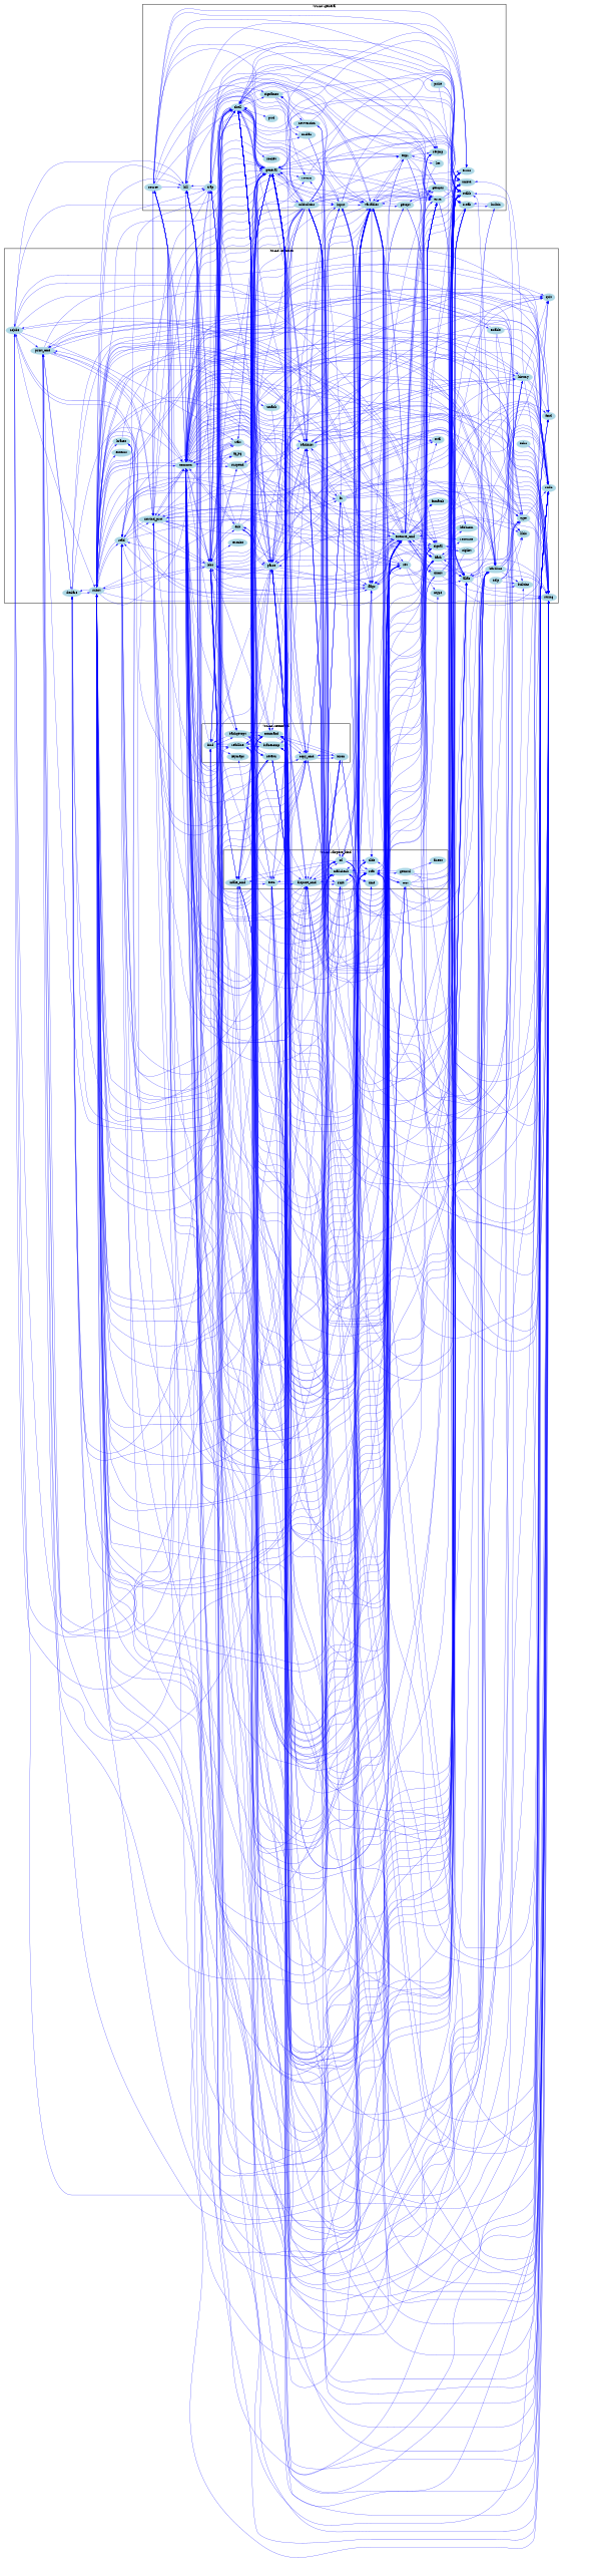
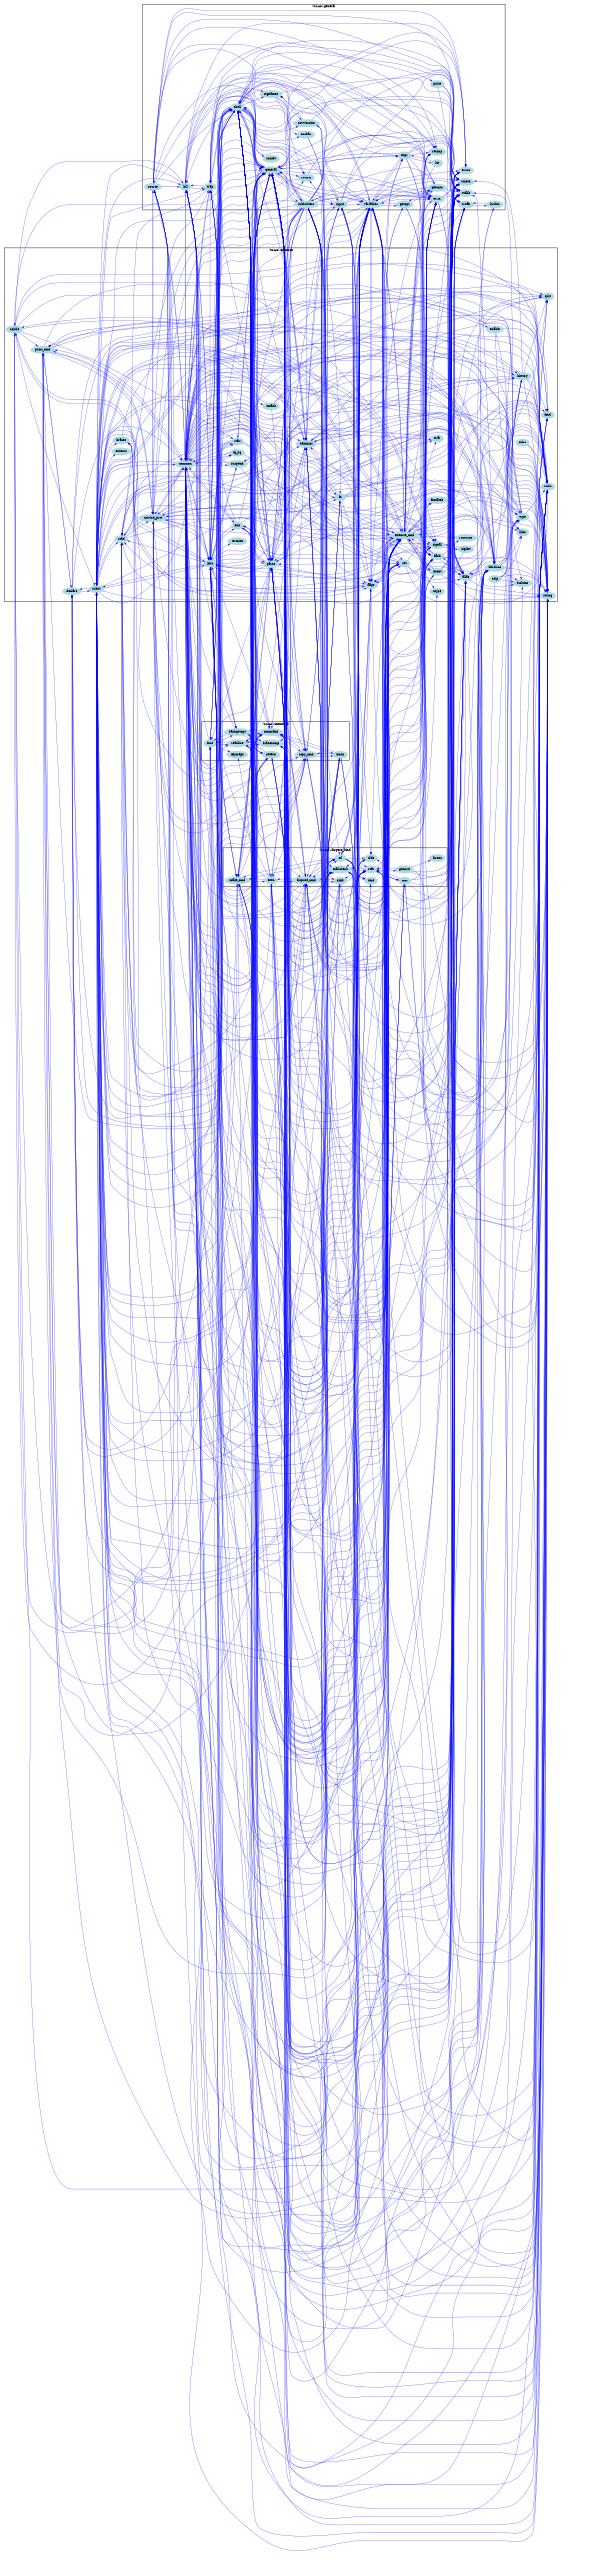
  digraph {
    rankdir=LR
    node [color=lightblue fontcolor=black shape=ellipse style=filled]
    edge [color=blue font=6]
    n1 [label=signames]
    n2 [label=newversion]
    n3 [label=endian]
    n4 [label=errno]
    n5 [label=source]
    n6 [label=kill]
    n7 [label=trap]
-   n8 [label=pwd]
    n9 [label=shell]
    n10 [label=socket]
    n11 [label=let]
    n12 [label=expr]
    n13 [label=setjmp]
    n14 [label=return]
    n15 [label=break]
    n16 [label=builtin]
    n17 [label=getopt]
    n18 [label=getopts]
    n19 [label=general]
    n20 [label=error]
    n21 [label=stdlib]
    n22 [label=input]
    n23 [label=variables]
    n24 [label=mkbuiltins]
    n25 [label=unistd]
    n26 [label=psize]
    n27 [label=make_cmd]
    n28 [label=exec]
    n29 [label=tilde]
    n30 [label=cd]
    n31 [label=dispose_cmd]
    n32 [label=shift]
    n33 [label=test]
    n34 [label=stat]
    n35 [label=dirent]
    n36 [label=getcwd]
    n37 [label=mailcheck]
    n38 [label=time]
    n39 [label=fcntl]
    n40 [label=nojobs]
    n41 [label=print_cmd]
    n42 [label=declare]
    n43 [label=read]
    n44 [label=jobs]
    n45 [label=wait]
    n46 [label=unwind_prot]
    n47 [label=termios]
    n48 [label=fg_bg]
    n49 [label=siglist]
    n50 [label=signal]
    n51 [label=braces]
    n52 [label=eval]
    n53 [label=externs]
    n54 [label=subst]
    n55 [label=fnmatch]
    n56 [label=exit]
    n57 [label=parse]
    n58 [label=flags]
    n59 [label=set]
    n60 [label=type]
    n61 [label=alias]
    n62 [label=bashline]
    n63 [label=execute_cmd]
    n64 [label=ctype]
    n65 [label=fc]
    n66 [label=quit]
    n67 [label=bashhist]
    n68 [label=history]
    n69 [label=string]
    n70 [label=umask]
    n71 [label=common]
    n72 [label=suspend]
    n73 [label=resource]
    n74 [label=ulimit]
-   n75 [label=hashcom]
    n76 [label=hash]
    n77 [label=echo]
    n78 [label=stdio]
    n79 [label=enable]
    n80 [label=builtins]
    n81 [label=help]
    n82 [label=libio]
    n83 [label=keymaps]
    n84 [label=bind]
    n85 [label=readline]
    n86 [label=bracecomp]
    n87 [label=bashgetopt]
    n88 [label=setattr]
    n89 [label=bison]
    n90 [label=command]
    n91 [label=copy_cmd]
    subgraph cluster_1 {
      color=black
      label="(SS-L0):general"
      style=bold
      n1
      n2
      n3
      n4
      n5
      n6
      n7
-     n8
      n9
      n10
      n11
      n12
      n13
      n14
      n15
      n16
      n17
      n18
      n19
      n20
      n21
      n22
      n23
      n24
      n25
      n26
    }
    subgraph cluster_2 {
      color=black
      label="(SS-L2):dispose_bind"
      style=bold
      n27
      n28
      n29
      n30
      n31
      n32
      n33
      n34
      n35
      n36
      n37
      n38
    }
    subgraph cluster_3 {
      color=black
      label="(SS-L2):common"
      style=bold
      n39
      n40
      n41
      n42
      n43
      n44
      n45
      n46
      n47
      n48
      n49
      n50
      n51
      n52
      n53
      n54
      n55
      n56
      n57
      n58
      n59
      n60
      n61
      n62
      n63
      n64
      n65
      n66
      n67
      n68
      n69
      n70
      n71
      n72
      n73
      n74
-     n75
      n76
      n77
      n78
      n79
      n80
      n81
      n82
    }
    subgraph cluster_4 {
      color=black
      label="(SS-L2):command"
      style=bold
      n83
      n84
      n85
      n86
      n87
      n88
      n89
      n90
      n91
    }
    n1 -> n2
    n1 -> n3
    n1 -> n21
    n1 -> n78
    n2 -> n1
    n2 -> n21
    n2 -> n69
    n2 -> n78
    n3 -> n1
    n3 -> n69
    n3 -> n78
    n5 -> n4
    n5 -> n6
    n5 -> n9
    n5 -> n13
    n5 -> n14
    n5 -> n19
    n5 -> n20
    n5 -> n21
    n5 -> n25
    n5 -> n34
    n5 -> n39
    n5 -> n46
    n5 -> n61
    n5 -> n63
    n5 -> n69
    n5 -> n71
    n6 -> n4
    n6 -> n7
    n6 -> n19
    n6 -> n21
    n6 -> n23
    n6 -> n44
    n6 -> n50
    n6 -> n54
    n6 -> n59
    n6 -> n61
    n6 -> n69
    n6 -> n71
    n6 -> n78
    n7 -> n1
    n7 -> n6
    n7 -> n9
    n7 -> n13
    n7 -> n19
    n7 -> n20
    n7 -> n21
    n7 -> n43
    n7 -> n50
    n7 -> n61
    n7 -> n66
    n7 -> n69
    n7 -> n71
    n7 -> n78
    n9 -> n1
    n9 -> n2
    n9 -> n3
    n9 -> n4
    n9 -> n6
    n9 -> n7
-   n9 -> n8
    n9 -> n10
    n9 -> n13
    n9 -> n14
    n9 -> n15
    n9 -> n19
    n9 -> n20
    n9 -> n21
    n9 -> n22
    n9 -> n23
    n9 -> n24
    n9 -> n25
    n9 -> n26
    n9 -> n27
    n9 -> n29
    n9 -> n31
    n9 -> n34
    n9 -> n37
    n9 -> n38
    n9 -> n39
    n9 -> n40
    n9 -> n43
    n9 -> n44
    n9 -> n46
    n9 -> n50
    n9 -> n54
    n9 -> n57
    n9 -> n58
    n9 -> n59
    n9 -> n61
    n9 -> n63
    n9 -> n65
    n9 -> n66
    n9 -> n67
    n9 -> n69
    n9 -> n71
    n9 -> n76
    n9 -> n78
    n9 -> n84
    n9 -> n90
    n9 -> n91
    n11 -> n12
    n11 -> n71
    n12 -> n9
    n12 -> n11
    n12 -> n13
    n12 -> n15
    n12 -> n19
    n12 -> n20
    n12 -> n21
    n12 -> n23
    n12 -> n54
    n12 -> n69
    n12 -> n78
    n14 -> n13
    n14 -> n71
    n15 -> n16
    n15 -> n63
    n15 -> n71
    n16 -> n15
    n16 -> n71
    n17 -> n18
    n17 -> n23
    n17 -> n54
    n17 -> n69
    n17 -> n78
    n18 -> n9
    n18 -> n15
    n18 -> n17
    n18 -> n19
    n18 -> n21
    n18 -> n23
    n18 -> n54
    n18 -> n71
    n19 -> n4
    n19 -> n6
    n19 -> n7
    n19 -> n9
    n19 -> n12
    n19 -> n14
    n19 -> n20
    n19 -> n21
    n19 -> n22
    n19 -> n23
    n19 -> n24
    n19 -> n25
    n19 -> n27
    n19 -> n28
    n19 -> n29
    n19 -> n30
    n19 -> n32
    n19 -> n33
    n19 -> n37
    n19 -> n39
    n19 -> n40
    n19 -> n41
    n19 -> n42
    n19 -> n43
    n19 -> n44
    n19 -> n45
    n19 -> n50
    n19 -> n51
    n19 -> n54
    n19 -> n57
    n19 -> n59
    n19 -> n60
    n19 -> n61
    n19 -> n62
    n19 -> n63
    n19 -> n64
    n19 -> n65
    n19 -> n67
    n19 -> n69
    n19 -> n71
    n19 -> n72
    n19 -> n74
    n19 -> n76
    n19 -> n78
    n19 -> n84
    n19 -> n86
    n19 -> n88
    n19 -> n89
    n19 -> n91
    n20 -> n4
    n20 -> n9
    n20 -> n19
    n20 -> n21
    n20 -> n23
    n20 -> n24
    n20 -> n25
    n20 -> n57
    n20 -> n58
    n20 -> n67
    n20 -> n69
    n20 -> n71
    n20 -> n78
    n22 -> n4
    n22 -> n9
    n22 -> n19
    n22 -> n20
    n22 -> n21
    n22 -> n23
    n22 -> n25
    n22 -> n34
    n22 -> n39
    n22 -> n57
    n22 -> n63
    n22 -> n69
    n22 -> n71
    n22 -> n78
    n23 -> n6
    n23 -> n9
    n23 -> n12
    n23 -> n17
    n23 -> n18
    n23 -> n19
    n23 -> n20
    n23 -> n21
    n23 -> n25
    n23 -> n29
    n23 -> n30
    n23 -> n31
    n23 -> n32
    n23 -> n37
    n23 -> n38
    n23 -> n41
    n23 -> n42
    n23 -> n43
    n23 -> n54
    n23 -> n56
    n23 -> n57
    n23 -> n58
    n23 -> n59
    n23 -> n60
    n23 -> n62
    n23 -> n63
    n23 -> n67
    n23 -> n69
    n23 -> n71
    n23 -> n76
    n23 -> n78
    n23 -> n88
    n23 -> n90
    n23 -> n91
    n24 -> n5
    n24 -> n7
    n24 -> n9
    n24 -> n12
    n24 -> n15
    n24 -> n18
    n24 -> n19
    n24 -> n20
    n24 -> n21
    n24 -> n22
    n24 -> n23
    n24 -> n25
    n24 -> n27
    n24 -> n28
    n24 -> n30
    n24 -> n32
    n24 -> n33
    n24 -> n34
    n24 -> n37
    n24 -> n39
    n24 -> n40
    n24 -> n41
    n24 -> n42
    n24 -> n43
    n24 -> n44
    n24 -> n46
    n24 -> n51
    n24 -> n54
    n24 -> n57
    n24 -> n61
    n24 -> n62
    n24 -> n63
    n24 -> n65
    n24 -> n67
    n24 -> n69
    n24 -> n71
    n24 -> n76
    n24 -> n78
    n24 -> n80
    n24 -> n86
    n24 -> n90
    n24 -> n91
    n26 -> n21
    n26 -> n25
    n26 -> n78
    n27 -> n9
    n27 -> n19
    n27 -> n20
    n27 -> n21
    n27 -> n23
    n27 -> n28
    n27 -> n30
    n27 -> n54
    n27 -> n57
    n27 -> n63
    n27 -> n69
    n27 -> n89
    n27 -> n91
    n28 -> n4
    n28 -> n19
    n28 -> n20
    n28 -> n21
    n28 -> n23
    n28 -> n27
    n28 -> n31
    n28 -> n44
    n28 -> n61
    n28 -> n63
    n28 -> n67
    n28 -> n69
    n28 -> n71
    n28 -> n90
    n29 -> n19
    n30 -> n4
    n30 -> n19
    n30 -> n20
    n30 -> n21
    n30 -> n23
    n30 -> n25
    n30 -> n27
    n30 -> n29
    n30 -> n31
    n30 -> n58
    n30 -> n69
    n30 -> n71
    n30 -> n78
    n31 -> n9
    n31 -> n20
    n31 -> n21
    n31 -> n23
    n31 -> n28
    n31 -> n30
    n31 -> n32
    n31 -> n37
    n31 -> n44
    n31 -> n54
    n31 -> n57
    n31 -> n62
    n31 -> n63
    n31 -> n71
    n32 -> n9
    n32 -> n19
    n32 -> n21
    n32 -> n23
    n32 -> n31
    n32 -> n54
    n32 -> n69
    n32 -> n71
    n33 -> n4
    n33 -> n9
    n33 -> n13
    n33 -> n15
    n33 -> n19
    n33 -> n25
    n33 -> n34
    n33 -> n63
    n33 -> n69
    n33 -> n71
    n33 -> n78
    n34 -> n2
    n34 -> n5
    n34 -> n9
    n34 -> n22
    n34 -> n24
    n34 -> n33
    n34 -> n36
    n34 -> n37
    n34 -> n62
    n34 -> n63
    n34 -> n67
    n34 -> n68
    n36 -> n4
    n36 -> n21
    n36 -> n34
    n36 -> n35
    n36 -> n69
    n37 -> n9
    n37 -> n19
    n37 -> n21
    n37 -> n23
    n37 -> n31
    n37 -> n34
    n37 -> n38
    n37 -> n54
    n37 -> n63
    n37 -> n69
    n37 -> n78
    n40 -> n6
    n40 -> n19
    n40 -> n25
    n40 -> n39
    n40 -> n41
    n40 -> n44
    n40 -> n45
    n40 -> n50
    n40 -> n54
    n40 -> n63
    n40 -> n69
    n41 -> n19
    n41 -> n20
    n41 -> n21
    n41 -> n23
    n41 -> n42
    n41 -> n46
    n41 -> n60
    n41 -> n63
-   n41 -> n69
    n41 -> n71
    n41 -> n78
    n42 -> n19
    n42 -> n21
    n42 -> n23
    n42 -> n41
    n42 -> n54
    n42 -> n69
    n42 -> n71
    n42 -> n78
    n43 -> n19
    n43 -> n21
    n43 -> n23
    n43 -> n25
    n43 -> n46
    n43 -> n54
    n43 -> n69
    n43 -> n71
    n43 -> n78
    n43 -> n82
    n44 -> n4
    n44 -> n6
    n44 -> n7
    n44 -> n9
    n44 -> n15
    n44 -> n19
    n44 -> n20
    n44 -> n21
    n44 -> n22
    n44 -> n23
    n44 -> n25
    n44 -> n27
    n44 -> n31
    n44 -> n39
    n44 -> n40
    n44 -> n43
    n44 -> n45
    n44 -> n46
    n44 -> n47
    n44 -> n48
    n44 -> n50
    n44 -> n54
    n44 -> n56
    n44 -> n58
    n44 -> n61
    n44 -> n63
    n44 -> n66
    n44 -> n69
    n44 -> n71
    n44 -> n72
    n44 -> n78
    n44 -> n87
    n44 -> n90
    n44 -> n91
    n45 -> n19
    n45 -> n21
    n45 -> n43
    n45 -> n44
    n45 -> n46
    n45 -> n50
    n45 -> n71
    n46 -> n5
    n46 -> n7
    n46 -> n9
    n46 -> n19
    n46 -> n21
    n46 -> n23
    n46 -> n25
    n46 -> n31
    n46 -> n41
    n46 -> n43
    n46 -> n44
    n46 -> n57
    n46 -> n61
    n46 -> n63
    n46 -> n65
    n46 -> n67
    n46 -> n69
    n46 -> n71
    n46 -> n90
    n48 -> n44
    n48 -> n50
    n48 -> n71
    n49 -> n19
    n49 -> n50
    n49 -> n78
    n50 -> n19
    n50 -> n49
    n51 -> n19
    n51 -> n21
    n51 -> n54
    n51 -> n69
    n52 -> n54
    n52 -> n71
    n54 -> n4
    n54 -> n6
    n54 -> n7
    n54 -> n9
    n54 -> n12
    n54 -> n13
    n54 -> n15
    n54 -> n17
    n54 -> n18
    n54 -> n19
    n54 -> n20
    n54 -> n21
    n54 -> n23
    n54 -> n25
    n54 -> n27
    n54 -> n29
    n54 -> n31
    n54 -> n37
    n54 -> n42
    n54 -> n43
    n54 -> n44
    n54 -> n50
    n54 -> n51
    n54 -> n52
    n54 -> n53
    n54 -> n55
    n54 -> n57
    n54 -> n58
    n54 -> n59
    n54 -> n61
    n54 -> n62
    n54 -> n63
    n54 -> n67
    n54 -> n68
    n54 -> n69
    n54 -> n71
    n54 -> n76
    n54 -> n78
    n54 -> n84
    n54 -> n85
    n54 -> n88
    n54 -> n90
    n54 -> n91
    n56 -> n9
    n56 -> n13
    n56 -> n15
    n56 -> n44
    n56 -> n57
    n56 -> n61
    n56 -> n63
    n56 -> n71
    n56 -> n78
    n57 -> n6
    n57 -> n7
    n57 -> n9
    n57 -> n19
    n57 -> n20
    n57 -> n21
    n57 -> n22
    n57 -> n23
    n57 -> n25
    n57 -> n27
    n57 -> n31
    n57 -> n37
    n57 -> n38
    n57 -> n43
    n57 -> n44
    n57 -> n54
    n57 -> n56
    n57 -> n58
    n57 -> n60
    n57 -> n61
    n57 -> n66
    n57 -> n67
    n57 -> n69
    n57 -> n71
    n57 -> n78
    n57 -> n84
    n57 -> n85
    n57 -> n89
    n57 -> n91
    n58 -> n9
    n58 -> n19
    n58 -> n23
    n58 -> n25
    n58 -> n44
    n58 -> n54
    n58 -> n59
    n58 -> n63
    n59 -> n6
    n59 -> n9
    n59 -> n19
    n59 -> n21
    n59 -> n23
    n59 -> n54
    n59 -> n57
    n59 -> n58
    n59 -> n61
    n59 -> n69
    n59 -> n71
    n59 -> n78
    n59 -> n84
    n59 -> n85
    n59 -> n86
    n60 -> n19
    n60 -> n21
    n60 -> n23
    n60 -> n41
    n60 -> n57
    n60 -> n61
    n60 -> n63
    n60 -> n69
    n60 -> n71
    n60 -> n78
    n61 -> n9
    n61 -> n19
    n61 -> n21
    n61 -> n60
    n61 -> n62
    n61 -> n63
    n61 -> n69
    n61 -> n71
    n61 -> n76
    n61 -> n78
    n62 -> n6
    n62 -> n9
    n62 -> n19
    n62 -> n21
    n62 -> n23
    n62 -> n29
    n62 -> n31
    n62 -> n34
    n62 -> n54
    n62 -> n57
    n62 -> n58
    n62 -> n60
    n62 -> n61
    n62 -> n63
    n62 -> n67
    n62 -> n68
    n62 -> n69
    n62 -> n71
    n62 -> n78
    n62 -> n80
    n62 -> n82
    n62 -> n83
    n62 -> n84
    n62 -> n85
    n62 -> n86
    n63 -> n4
    n63 -> n5
    n63 -> n6
    n63 -> n7
    n63 -> n9
    n63 -> n13
    n63 -> n14
    n63 -> n15
    n63 -> n19
    n63 -> n20
    n63 -> n21
    n63 -> n22
    n63 -> n23
    n63 -> n25
    n63 -> n27
    n63 -> n28
    n63 -> n29
    n63 -> n31
    n63 -> n33
    n63 -> n34
    n63 -> n37
    n63 -> n39
    n63 -> n40
    n63 -> n41
    n63 -> n43
    n63 -> n44
    n63 -> n46
    n63 -> n50
    n63 -> n52
    n63 -> n54
    n63 -> n55
    n63 -> n56
    n63 -> n58
    n63 -> n60
    n63 -> n61
    n63 -> n62
    n63 -> n64
    n63 -> n66
    n63 -> n69
    n63 -> n71
    n63 -> n73
    n63 -> n74
    n63 -> n76
    n63 -> n78
    n63 -> n82
    n63 -> n90
    n63 -> n91
    n65 -> n9
    n65 -> n19
    n65 -> n21
    n65 -> n25
    n65 -> n46
    n65 -> n58
    n65 -> n66
    n65 -> n67
    n65 -> n68
    n65 -> n69
    n65 -> n71
    n65 -> n78
    n65 -> n82
    n67 -> n9
    n67 -> n19
    n67 -> n20
    n67 -> n21
    n67 -> n23
    n67 -> n25
    n67 -> n34
    n67 -> n39
    n67 -> n54
    n67 -> n57
    n67 -> n58
    n67 -> n62
    n67 -> n65
    n67 -> n68
    n67 -> n69
    n67 -> n78
    n67 -> n85
    n68 -> n9
    n68 -> n23
    n68 -> n25
    n68 -> n34
    n68 -> n39
    n68 -> n54
    n68 -> n66
    n68 -> n67
    n68 -> n69
    n68 -> n71
    n68 -> n78
    n70 -> n34
    n70 -> n69
    n70 -> n71
    n70 -> n78
    n71 -> n5
    n71 -> n6
    n71 -> n7
    n71 -> n9
    n71 -> n13
    n71 -> n14
    n71 -> n15
    n71 -> n16
    n71 -> n19
    n71 -> n20
    n71 -> n21
    n71 -> n22
    n71 -> n23
    n71 -> n30
    n71 -> n31
    n71 -> n32
    n71 -> n41
    n71 -> n43
    n71 -> n44
    n71 -> n45
    n71 -> n46
    n71 -> n48
    n71 -> n52
    n71 -> n54
    n71 -> n56
    n71 -> n57
    n71 -> n58
    n71 -> n59
    n71 -> n60
    n71 -> n61
    n71 -> n62
    n71 -> n63
    n71 -> n65
    n71 -> n66
    n71 -> n67
    n71 -> n68
    n71 -> n69
    n71 -> n70
    n71 -> n72
    n71 -> n74
-   n71 -> n75
    n71 -> n76
    n71 -> n78
    n71 -> n79
    n71 -> n80
    n71 -> n87
    n71 -> n88
    n71 -> n90
    n71 -> n91
    n72 -> n9
    n72 -> n19
    n72 -> n44
    n72 -> n50
    n72 -> n69
    n72 -> n71
    n74 -> n4
    n74 -> n9
    n74 -> n19
    n74 -> n63
    n74 -> n69
    n74 -> n71
    n74 -> n73
    n74 -> n78
-   n75 -> n76
    n76 -> n19
    n76 -> n21
    n76 -> n23
    n76 -> n54
    n76 -> n58
    n76 -> n61
    n76 -> n63
    n76 -> n69
    n76 -> n71
-   n76 -> n75
    n76 -> n78
    n77 -> n69
    n77 -> n78
    n79 -> n69
    n79 -> n71
    n79 -> n78
    n79 -> n80
    n81 -> n9
    n81 -> n66
    n81 -> n69
    n81 -> n78
    n81 -> n80
    n81 -> n82
    n84 -> n4
    n84 -> n9
    n84 -> n19
    n84 -> n69
    n84 -> n71
    n84 -> n78
    n84 -> n83
    n84 -> n85
    n84 -> n87
    n85 -> n23
    n85 -> n62
    n85 -> n78
    n85 -> n84
    n85 -> n86
    n86 -> n19
    n86 -> n21
    n86 -> n69
    n86 -> n85
    n87 -> n44
    n87 -> n59
    n87 -> n69
    n87 -> n71
    n87 -> n84
    n87 -> n88
    n87 -> n90
    n88 -> n15
    n88 -> n19
    n88 -> n21
    n88 -> n23
    n88 -> n42
    n88 -> n54
    n88 -> n69
    n88 -> n71
    n88 -> n78
    n88 -> n87
    n89 -> n6
    n89 -> n9
    n89 -> n19
    n89 -> n21
    n89 -> n27
    n89 -> n57
    n89 -> n61
    n89 -> n78
    n89 -> n90
    n89 -> n91
    n90 -> n19
    n90 -> n21
    n90 -> n23
    n90 -> n25
    n90 -> n27
    n90 -> n31
    n90 -> n46
    n90 -> n69
    n90 -> n71
    n90 -> n87
    n90 -> n89
    n90 -> n91
    n91 -> n19
    n91 -> n23
    n91 -> n28
    n91 -> n44
    n91 -> n54
    n91 -> n63
    n91 -> n69
    n91 -> n71
    n91 -> n89
    n91 -> n90
  }
